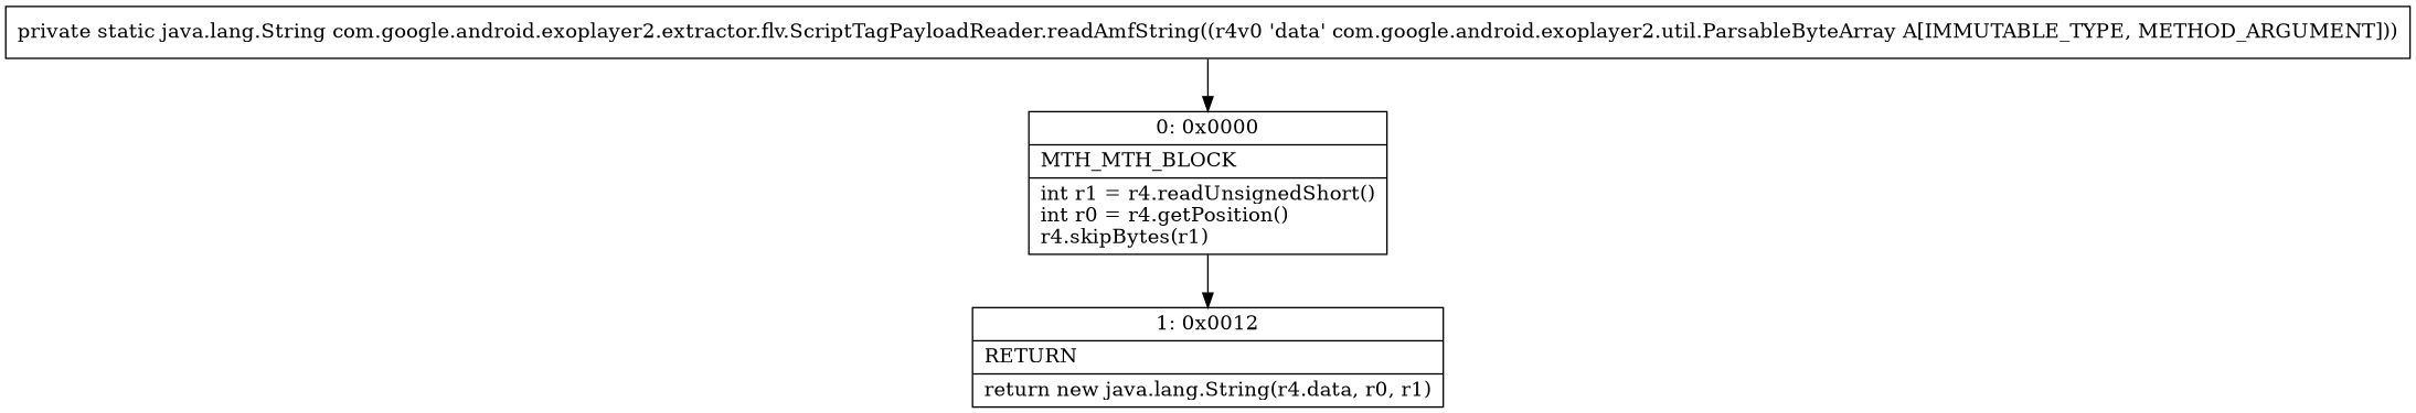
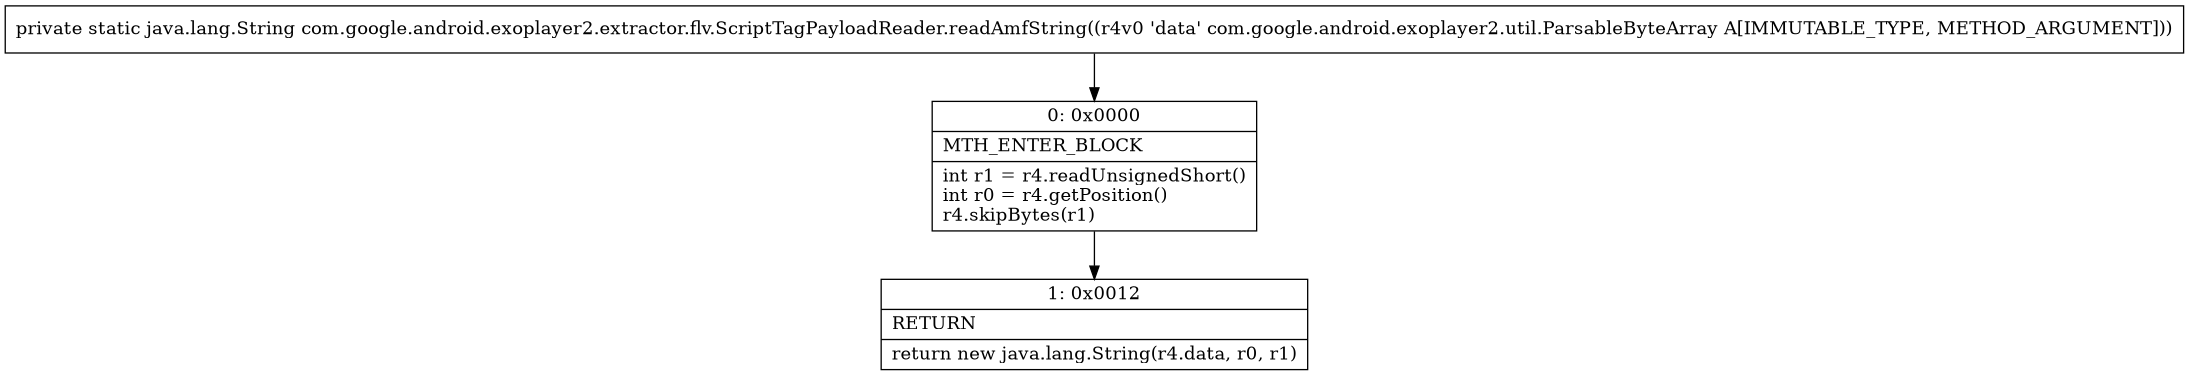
  digraph {
    node [shape=record]
-   n1 [label="{0\:\ 0x0000|MTH_MTH_BLOCK\l|int r1 = r4.readUnsignedShort()\lint r0 = r4.getPosition()\lr4.skipBytes(r1)\l}"]
+   n1 [label="{0\:\ 0x0000|MTH_ENTER_BLOCK\l|int r1 = r4.readUnsignedShort()\lint r0 = r4.getPosition()\lr4.skipBytes(r1)\l}"]
    n2 [label="{1\:\ 0x0012|RETURN\l|return new java.lang.String(r4.data, r0, r1)\l}"]
    n3 [label="{private static java.lang.String com.google.android.exoplayer2.extractor.flv.ScriptTagPayloadReader.readAmfString((r4v0 'data' com.google.android.exoplayer2.util.ParsableByteArray A[IMMUTABLE_TYPE, METHOD_ARGUMENT])) }"]
    n1 -> n2
    n3 -> n1
  }
